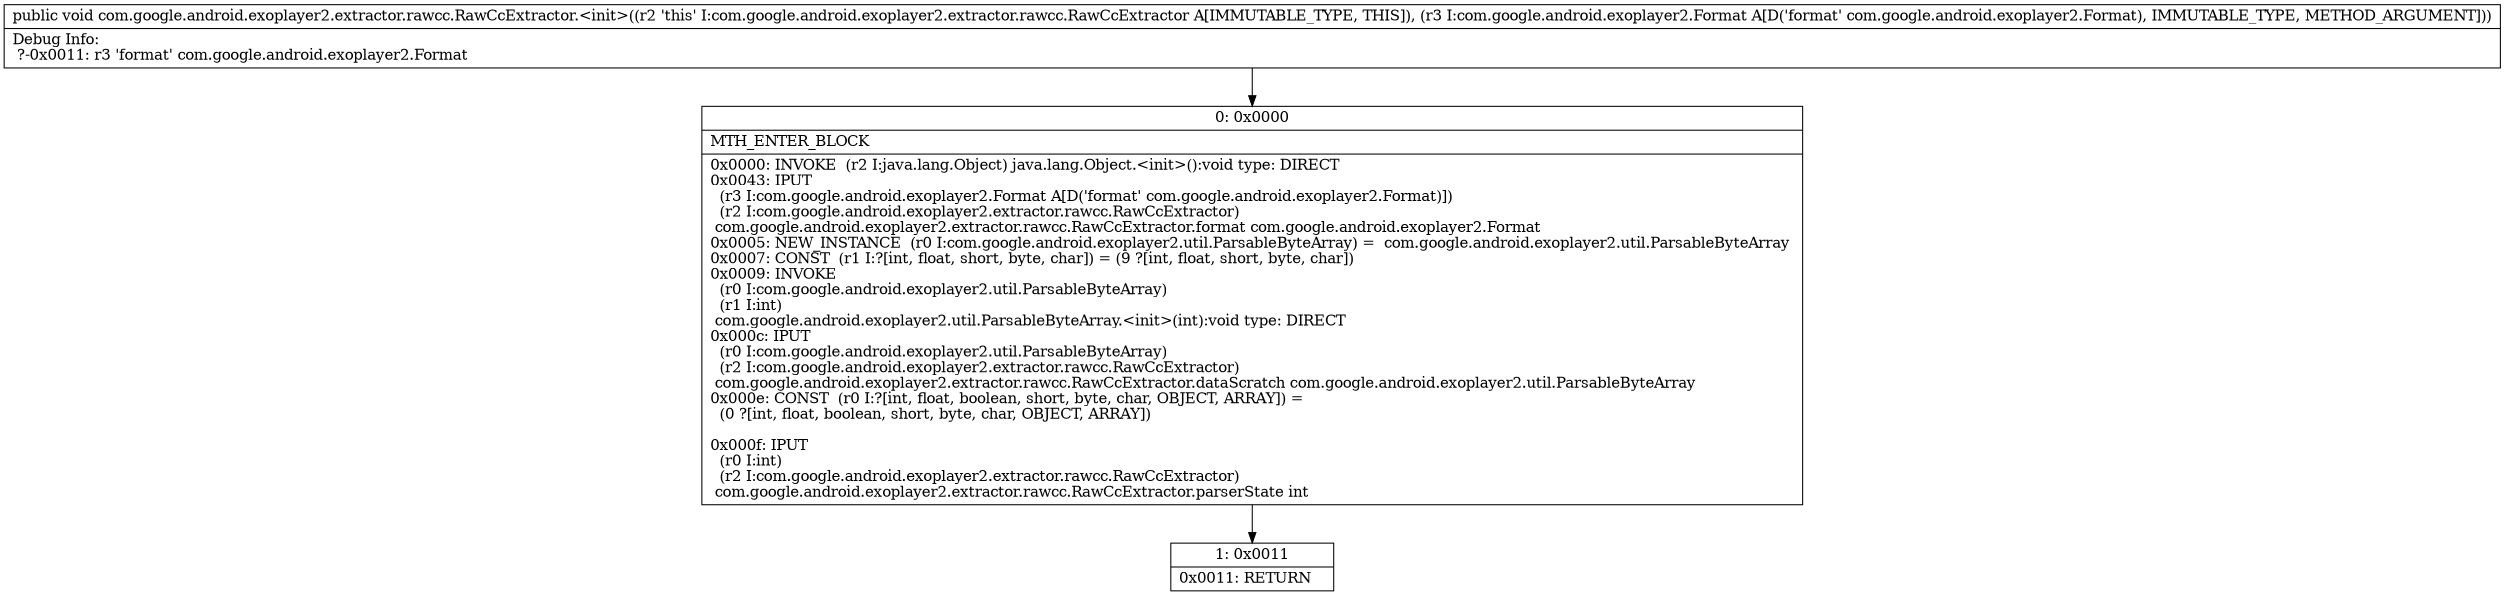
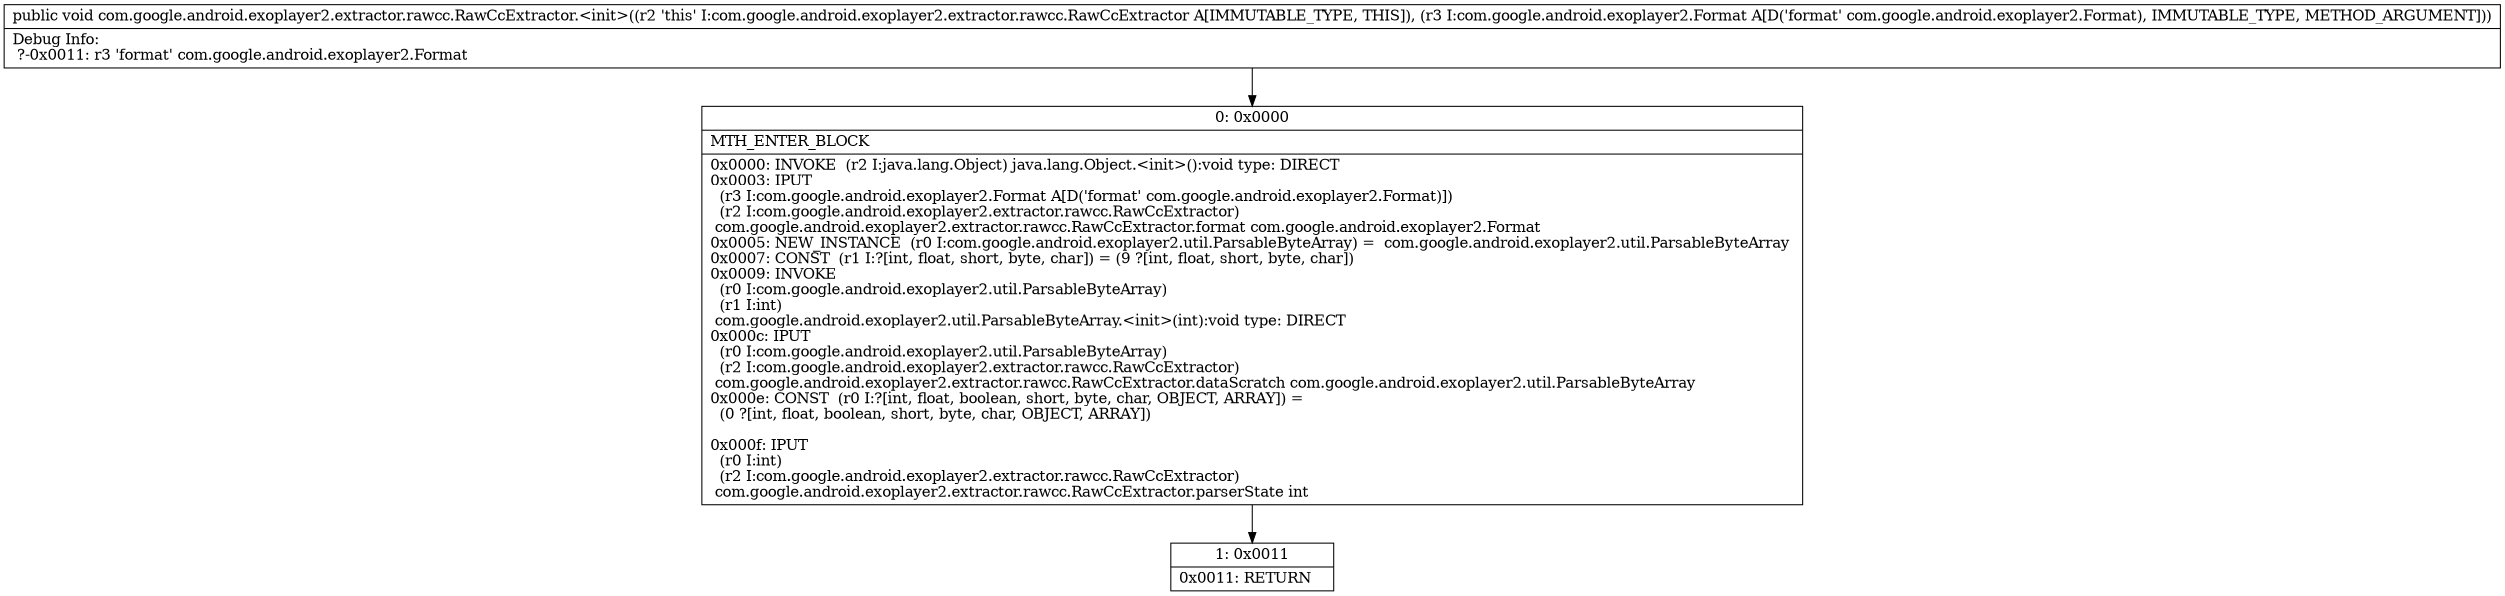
  digraph {
    node [shape=record]
-   n1 [label="{0\:\ 0x0000|MTH_ENTER_BLOCK\l|0x0000: INVOKE  (r2 I:java.lang.Object) java.lang.Object.\<init\>():void type: DIRECT \l0x0043: IPUT  \l  (r3 I:com.google.android.exoplayer2.Format A[D('format' com.google.android.exoplayer2.Format)])\l  (r2 I:com.google.android.exoplayer2.extractor.rawcc.RawCcExtractor)\l com.google.android.exoplayer2.extractor.rawcc.RawCcExtractor.format com.google.android.exoplayer2.Format \l0x0005: NEW_INSTANCE  (r0 I:com.google.android.exoplayer2.util.ParsableByteArray) =  com.google.android.exoplayer2.util.ParsableByteArray \l0x0007: CONST  (r1 I:?[int, float, short, byte, char]) = (9 ?[int, float, short, byte, char]) \l0x0009: INVOKE  \l  (r0 I:com.google.android.exoplayer2.util.ParsableByteArray)\l  (r1 I:int)\l com.google.android.exoplayer2.util.ParsableByteArray.\<init\>(int):void type: DIRECT \l0x000c: IPUT  \l  (r0 I:com.google.android.exoplayer2.util.ParsableByteArray)\l  (r2 I:com.google.android.exoplayer2.extractor.rawcc.RawCcExtractor)\l com.google.android.exoplayer2.extractor.rawcc.RawCcExtractor.dataScratch com.google.android.exoplayer2.util.ParsableByteArray \l0x000e: CONST  (r0 I:?[int, float, boolean, short, byte, char, OBJECT, ARRAY]) = \l  (0 ?[int, float, boolean, short, byte, char, OBJECT, ARRAY])\l \l0x000f: IPUT  \l  (r0 I:int)\l  (r2 I:com.google.android.exoplayer2.extractor.rawcc.RawCcExtractor)\l com.google.android.exoplayer2.extractor.rawcc.RawCcExtractor.parserState int \l}"]
+   n1 [label="{0\:\ 0x0000|MTH_ENTER_BLOCK\l|0x0000: INVOKE  (r2 I:java.lang.Object) java.lang.Object.\<init\>():void type: DIRECT \l0x0003: IPUT  \l  (r3 I:com.google.android.exoplayer2.Format A[D('format' com.google.android.exoplayer2.Format)])\l  (r2 I:com.google.android.exoplayer2.extractor.rawcc.RawCcExtractor)\l com.google.android.exoplayer2.extractor.rawcc.RawCcExtractor.format com.google.android.exoplayer2.Format \l0x0005: NEW_INSTANCE  (r0 I:com.google.android.exoplayer2.util.ParsableByteArray) =  com.google.android.exoplayer2.util.ParsableByteArray \l0x0007: CONST  (r1 I:?[int, float, short, byte, char]) = (9 ?[int, float, short, byte, char]) \l0x0009: INVOKE  \l  (r0 I:com.google.android.exoplayer2.util.ParsableByteArray)\l  (r1 I:int)\l com.google.android.exoplayer2.util.ParsableByteArray.\<init\>(int):void type: DIRECT \l0x000c: IPUT  \l  (r0 I:com.google.android.exoplayer2.util.ParsableByteArray)\l  (r2 I:com.google.android.exoplayer2.extractor.rawcc.RawCcExtractor)\l com.google.android.exoplayer2.extractor.rawcc.RawCcExtractor.dataScratch com.google.android.exoplayer2.util.ParsableByteArray \l0x000e: CONST  (r0 I:?[int, float, boolean, short, byte, char, OBJECT, ARRAY]) = \l  (0 ?[int, float, boolean, short, byte, char, OBJECT, ARRAY])\l \l0x000f: IPUT  \l  (r0 I:int)\l  (r2 I:com.google.android.exoplayer2.extractor.rawcc.RawCcExtractor)\l com.google.android.exoplayer2.extractor.rawcc.RawCcExtractor.parserState int \l}"]
    n2 [label="{1\:\ 0x0011|0x0011: RETURN   \l}"]
    n3 [label="{public void com.google.android.exoplayer2.extractor.rawcc.RawCcExtractor.\<init\>((r2 'this' I:com.google.android.exoplayer2.extractor.rawcc.RawCcExtractor A[IMMUTABLE_TYPE, THIS]), (r3 I:com.google.android.exoplayer2.Format A[D('format' com.google.android.exoplayer2.Format), IMMUTABLE_TYPE, METHOD_ARGUMENT]))  | Debug Info:\l  ?\-0x0011: r3 'format' com.google.android.exoplayer2.Format\l}"]
    n1 -> n2
    n3 -> n1
  }
